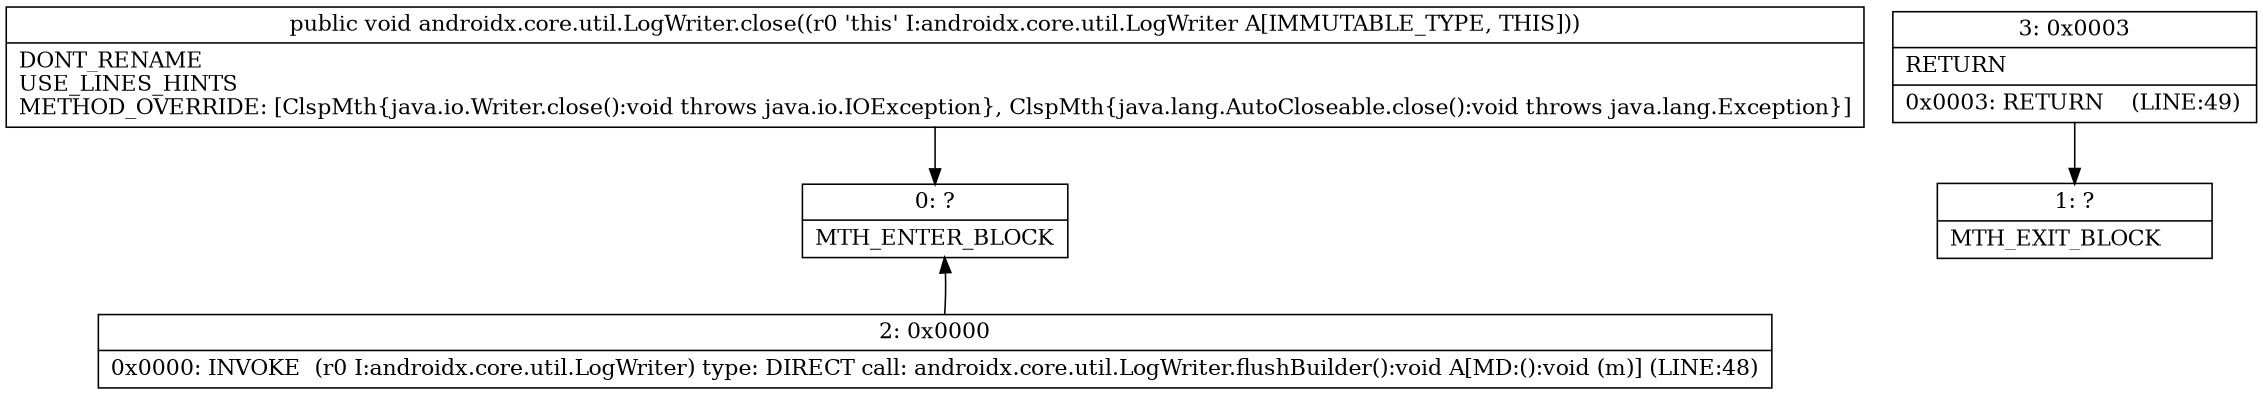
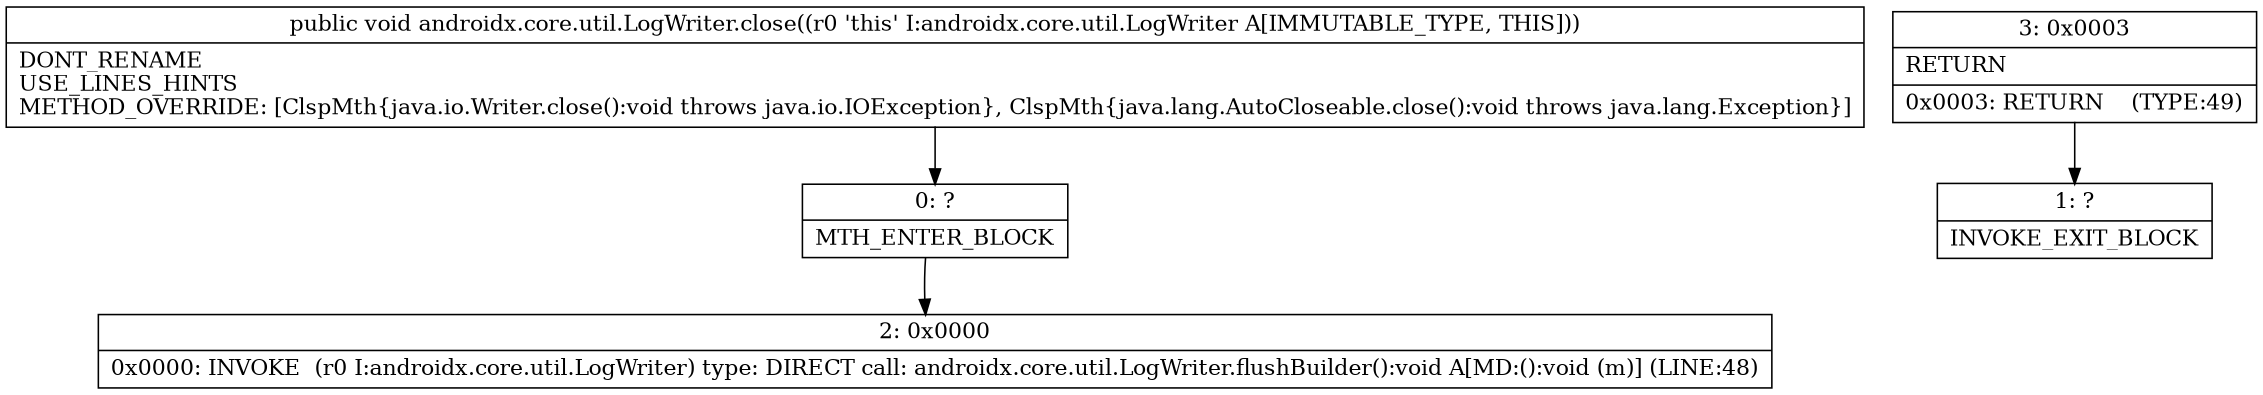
  digraph {
    fontname="DejaVu Serif"
    node [fontname="DejaVu Serif" shape=record]
    edge [fontname="DejaVu Serif"]
    n1 [label="{0\:\ ?|MTH_ENTER_BLOCK\l}"]
    n2 [label="{2\:\ 0x0000|0x0000: INVOKE  (r0 I:androidx.core.util.LogWriter) type: DIRECT call: androidx.core.util.LogWriter.flushBuilder():void A[MD:():void (m)] (LINE:48)\l}"]
-   n3 [label="{3\:\ 0x0003|RETURN\l|0x0003: RETURN    (LINE:49)\l}"]
-   n4 [label="{1\:\ ?|MTH_EXIT_BLOCK\l}"]
+   n3 [label="{3\:\ 0x0003|RETURN\l|0x0003: RETURN    (TYPE:49)\l}"]
+   n4 [label="{1\:\ ?|INVOKE_EXIT_BLOCK\l}"]
    n5 [label="{public void androidx.core.util.LogWriter.close((r0 'this' I:androidx.core.util.LogWriter A[IMMUTABLE_TYPE, THIS]))  | DONT_RENAME\lUSE_LINES_HINTS\lMETHOD_OVERRIDE: [ClspMth\{java.io.Writer.close():void throws java.io.IOException\}, ClspMth\{java.lang.AutoCloseable.close():void throws java.lang.Exception\}]\l}"]
-   n2 -> n1
+   n1 -> n2
    n3 -> n4
    n5 -> n1
  }
